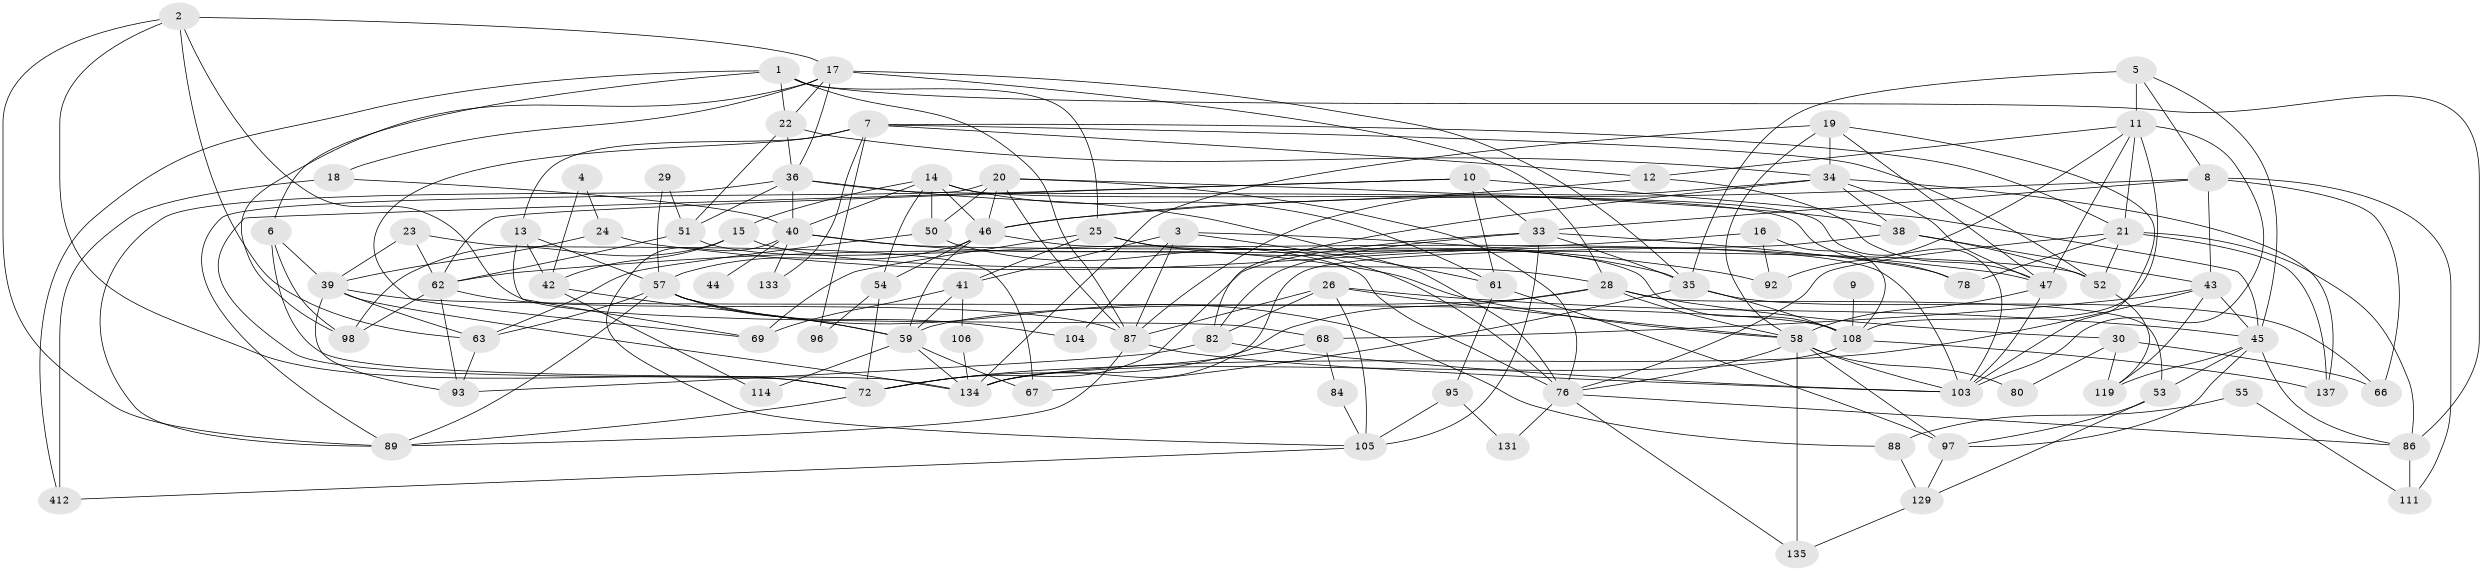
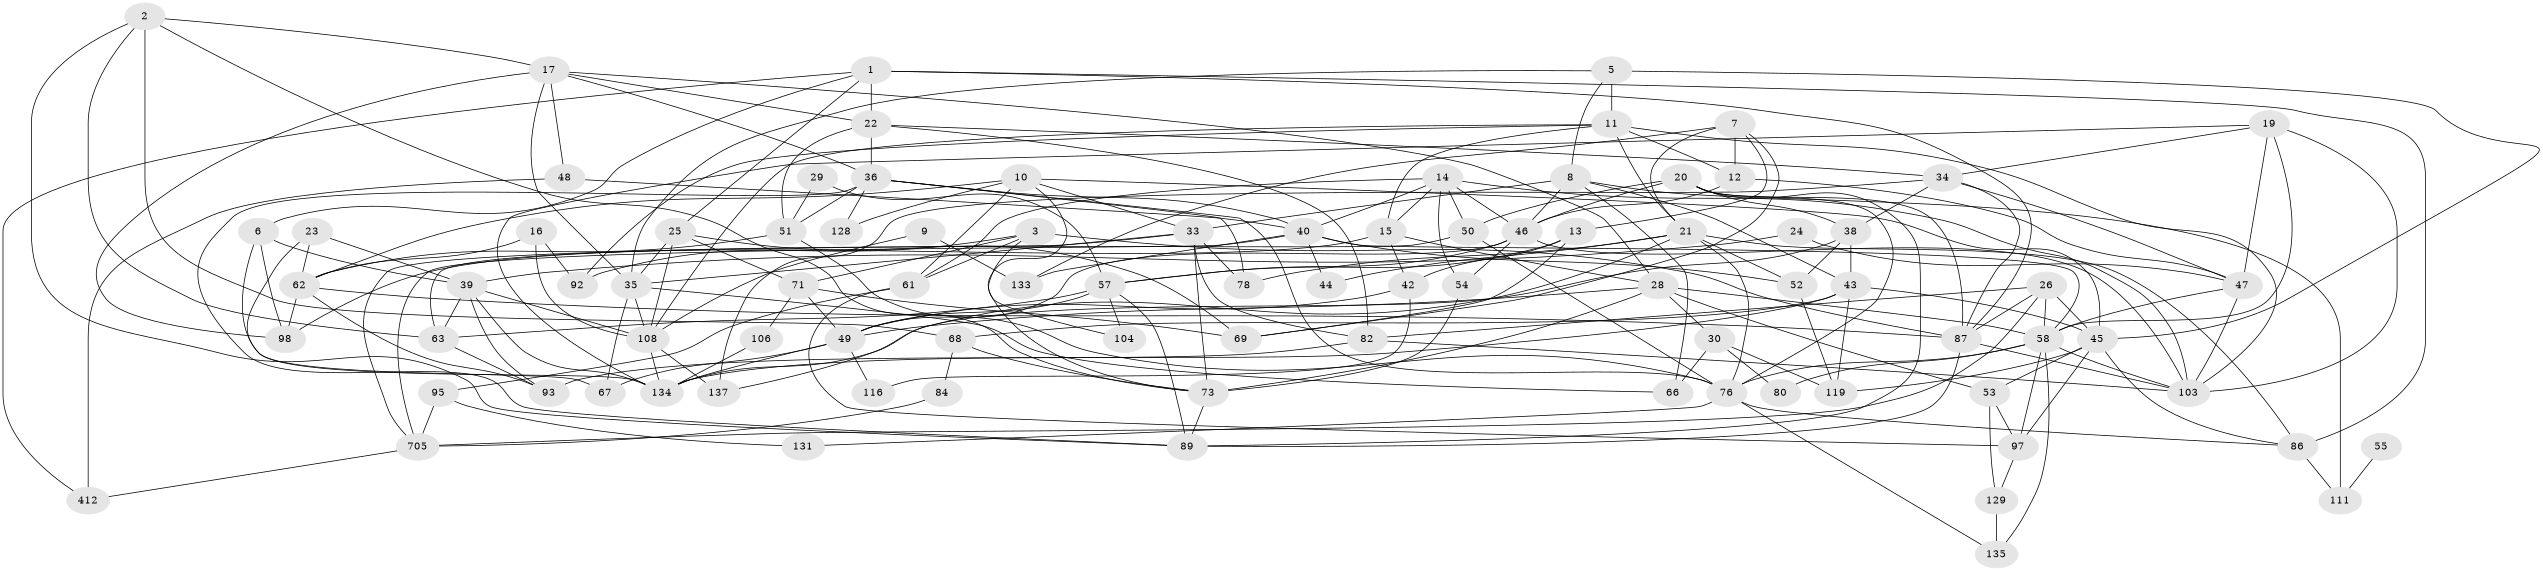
  graph {
    node [color=gray90 style=filled]
    1 [super="+71"]
    6 [super="+31"]
    22 [super="+132"]
    25
    86
    87 [super="+125"]
    n7 [label=412 super="+117"]
    n8 [label=39 super="+60"]
    98
    134
    36 [super="+49"]
    34 [super="+126"]
    51
-   41 [super="+116"]
+   41 [super="+116" label=71]
    35 [super="+121"]
    69 [super="+91"]
    108 [super="+115"]
    111
    89 [super="+122"]
    103 [super="+107"]
    17 [super="+73"]
    28 [super="+56"]
-   18
+   18 [label=48]
    2
    63
    68
-   72 [super="+79"]
+   72 [super="+79" label=73]
    93
    84
-   59 [super="+130"]
+   59 [super="+130" label=49]
    106
    3
    61 [super="+120"]
    92
    104
    97
    95
-   4
    24
    42 [super="+118"]
    47 [super="+127"]
-   114
+   114 [label=116]
    5 [super="+27"]
    8 [super="+48"]
    11 [super="+100"]
    45 [super="+77"]
    33 [super="+37"]
    43 [super="+113"]
    46 [super="+136"]
    66
    12
    21 [super="+101"]
    67
    53 [super="+110"]
    119
    7 [super="+75"]
    13
    52 [super="+90"]
-   96
    133
    57 [super="+65"]
    137
    76 [super="+99"]
    44
    78 [super="+81"]
    82 [super="+109"]
-   105
+   105 [label=705]
    54
    9
    10 [super="+39"]
    62 [super="+124"]
+   128
    58 [super="+64"]
-   88
    14 [super="+83"]
    15
    40 [super="+94"]
    50
    30
    16
    19 [super="+123"]
    38 [super="+74"]
    80
    135
    20 [super="+70"]
    131
    23 [super="+102"]
    26
    129
    29
    55
    1 -- 6
    1 -- 22
    1 -- 25
    1 -- 86 [weight=2]
    1 -- 87
    1 -- n7
    6 -- n8
    6 -- 98
    6 -- 134
    22 -- 36
    22 -- 34
    22 -- 51
    25 -- 41
    25 -- 35
    25 -- 69
    25 -- 108
    86 -- 111
    87 -- 89
    87 -- 103
    n8 -- 134
    n8 -- 108
    n8 -- 63
    n8 -- 93
    36 -- 51
    36 -- 89
    36 -- 76
    36 -- 78
+   36 -- 128
    36 -- 40
    34 -- 87
    34 -- 47
    34 -- 137
-   34 -- 82
+   22 -- 82
    34 -- 38
    51 -- 76
    51 -- 62
    41 -- 69
    41 -- 59
    41 -- 106
    35 -- 108
    35 -- 66
    35 -- 67
    108 -- 134
    108 -- 137
    17 -- 22
    17 -- 98
    17 -- 36
    17 -- 35
    17 -- 28
    17 -- 18
    28 -- 72
    28 -- 59
    28 -- 53
    28 -- 58
    28 -- 30
    18 -- n7 [weight=2]
    18 -- 40
    2 -- 89
    2 -- 17
    2 -- 63
    2 -- 68
    2 -- 72
    63 -- 93
    68 -- 72
    68 -- 84
    72 -- 89
    84 -- 105
    59 -- 134
    59 -- 114
    59 -- 67
    106 -- 134
    3 -- 87
    3 -- 41
    3 -- 61
    3 -- 92
    3 -- 104
    61 -- 97
    61 -- 95
    97 -- 129
    95 -- 105
    95 -- 131
-   4 -- 24
-   4 -- 42
    24 -- n8 [weight=2]
    24 -- 47
    42 -- 59
    42 -- 114
    47 -- 103
    47 -- 58
    5 -- 35
    5 -- 8
    5 -- 11 [weight=2]
    5 -- 45
    8 -- 111
    8 -- 33
    8 -- 43
    8 -- 46
    8 -- 66
    11 -- 108
    11 -- 103
    11 -- 92
-   11 -- 47
+   11 -- 15
    11 -- 12
    11 -- 21
    45 -- 86
    45 -- 97
    45 -- 53
    45 -- 119
    33 -- 35
    33 -- 72
    33 -- 78
    33 -- 82
    33 -- 105
    43 -- 134
    43 -- 68
    43 -- 45
    43 -- 119
    46 -- 103
    46 -- 59
    46 -- 57
    46 -- 54
    12 -- 47
    12 -- 46
    21 -- 86
    21 -- 52
    21 -- 137
    21 -- 76
+   21 -- 44
    21 -- 78
    53 -- 97
    53 -- 129
    7 -- 69
    7 -- 12
    7 -- 21
    7 -- 13
-   7 -- 52
-   7 -- 96
    7 -- 133
    13 -- 69
    13 -- 42
    13 -- 57
    52 -- 119
    57 -- 89
    57 -- 63
    57 -- 59
    57 -- 104
-   57 -- 88
    76 -- 86
    76 -- 135
    76 -- 131
    82 -- 103
    82 -- 93
    105 -- n7
    54 -- 72
-   54 -- 96
    9 -- 108
+   9 -- 133
    10 -- 72
    10 -- 61
    10 -- 45
    10 -- 33
    10 -- 62
+   10 -- 128
    62 -- 87
    62 -- 98
    62 -- 93
    58 -- 103
    58 -- 97
    58 -- 76
    58 -- 80
    58 -- 135
-   88 -- 129
    14 -- 103
    14 -- 61
    14 -- 46
    14 -- 54
    14 -- 15
    14 -- 40
    14 -- 50
    15 -- 98
    15 -- 28
    15 -- 42
    40 -- 52
    40 -- 133
    40 -- 44
    40 -- 105
    40 -- 58
    50 -- 63
    50 -- 76
    30 -- 66
    30 -- 119
    30 -- 80
    16 -- 108
    16 -- 92
    16 -- 62
    19 -- 134
    19 -- 34
    19 -- 103
    19 -- 47
    19 -- 58
    38 -- 134
    38 -- 43
    38 -- 52
    20 -- 87
    20 -- 89
    20 -- 46
    20 -- 76
    20 -- 50
    20 -- 38
    23 -- n8
    23 -- 67
    23 -- 62
    26 -- 87
    26 -- 45
    26 -- 82
    26 -- 105
    26 -- 58
    129 -- 135
    29 -- 51
    29 -- 57
    55 -- 111
-   55 -- 88
  }
